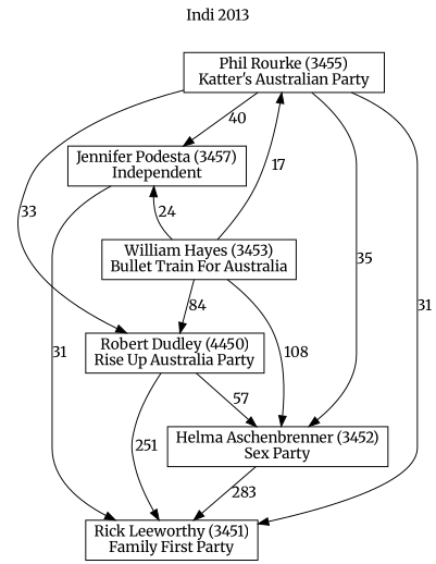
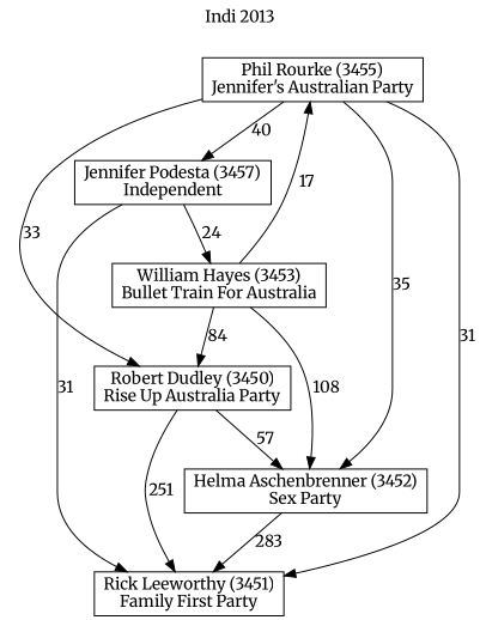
  digraph {
    fontname=Merriweather
    label="Indi 2013"
    labelloc=t
    mclimit=10
    node [fontname=Merriweather shape=box]
    edge [fontname=Merriweather]
    n1 [label="Rick Leeworthy (3451)\nFamily First Party"]
    n2 [label="Helma Aschenbrenner (3452)\nSex Party"]
-   n3 [label="Robert Dudley (4450)\nRise Up Australia Party"]
+   n3 [label="Robert Dudley (3450)\nRise Up Australia Party"]
    n4 [label="Jennifer Podesta (3457)\nIndependent"]
-   n5 [label="Phil Rourke (3455)\nKatter's Australian Party"]
+   n5 [label="Phil Rourke (3455)\nJennifer's Australian Party"]
    n6 [label="William Hayes (3453)\nBullet Train For Australia"]
    n2 -> n1 [label=283]
    n3 -> n1 [label=251]
    n3 -> n2 [label=57]
    n4 -> n1 [label=31]
    n5 -> n1 [label=31]
    n5 -> n2 [label=35]
    n5 -> n3 [label=33]
    n5 -> n4 [label=40]
    n6 -> n2 [label=108]
    n6 -> n3 [label=84]
-   n6 -> n4 [label=24]
+   n4 -> n6 [label=24]
    n6 -> n5 [label=17]
  }
